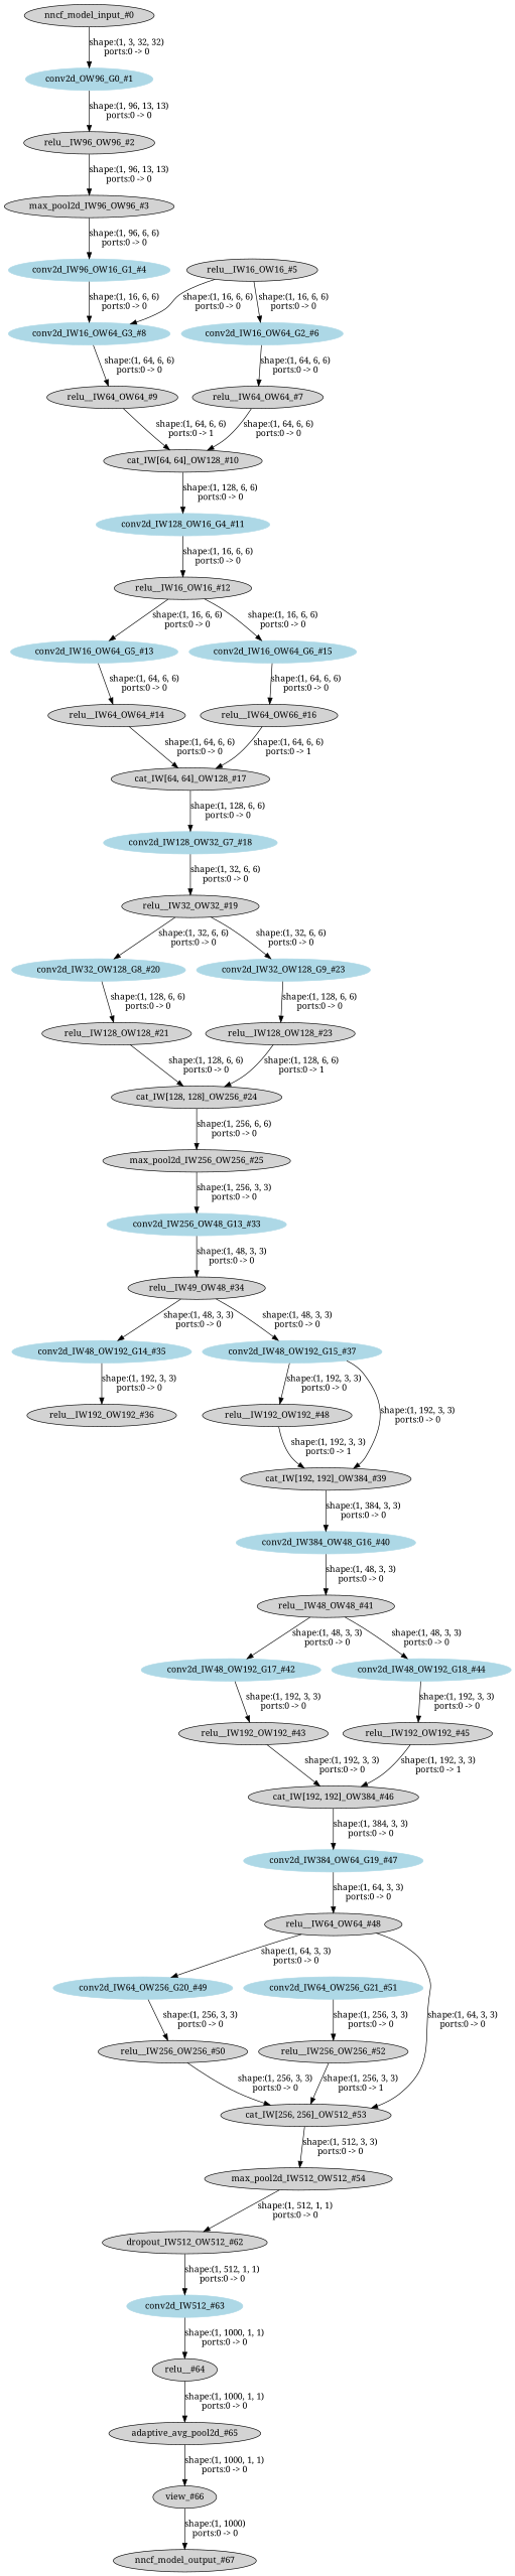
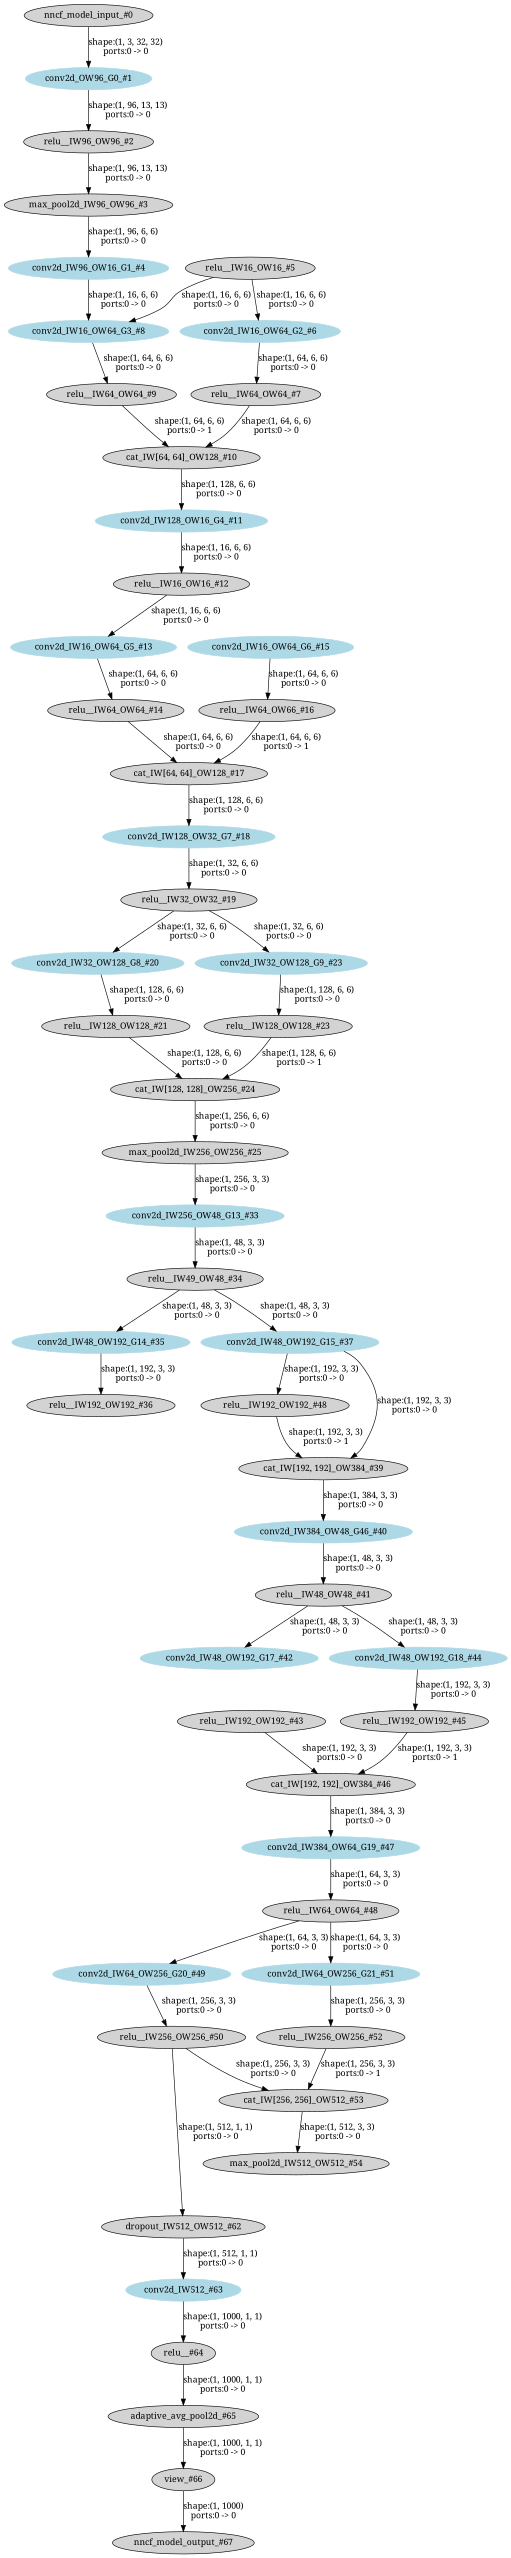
  strict digraph {
    fontname="Noto Serif"
    node [fontname="Noto Serif" style=filled type=conv2d]
    edge [fontname="Noto Serif" style=solid]
    n1 [label="nncf_model_input_#0" type=nncf_model_input]
    n2 [color=lightblue label="conv2d_OW96_G0_#1"]
    n3 [label="relu__IW96_OW96_#2" type=relu_]
    n4 [label="max_pool2d_IW96_OW96_#3" type=max_pool2d]
    n5 [color=lightblue label="conv2d_IW96_OW16_G1_#4"]
    n6 [color=lightblue label="conv2d_IW16_OW64_G3_#8"]
    n7 [label="relu__IW16_OW16_#5" type=relu_]
    n8 [color=lightblue label="conv2d_IW16_OW64_G2_#6"]
    n9 [label="relu__IW64_OW64_#7" type=relu_]
    n10 [label="relu__IW64_OW64_#9" type=relu_]
    n11 [label="cat_IW[64, 64]_OW128_#10" type=cat]
    n12 [color=lightblue label="conv2d_IW128_OW16_G4_#11"]
    n13 [label="relu__IW16_OW16_#12" type=relu_]
    n14 [color=lightblue label="conv2d_IW16_OW64_G5_#13"]
    n15 [color=lightblue label="conv2d_IW16_OW64_G6_#15"]
    n16 [label="relu__IW64_OW64_#14" type=relu_]
    n17 [label="relu__IW64_OW66_#16" type=relu_]
    n18 [label="cat_IW[64, 64]_OW128_#17" type=cat]
    n19 [color=lightblue label="conv2d_IW128_OW32_G7_#18"]
    n20 [label="relu__IW32_OW32_#19" type=relu_]
    n21 [color=lightblue label="conv2d_IW32_OW128_G8_#20"]
    n22 [color=lightblue label="conv2d_IW32_OW128_G9_#23"]
    n23 [label="relu__IW128_OW128_#21" type=relu_]
    n24 [label="relu__IW128_OW128_#23" type=relu_]
    n25 [label="cat_IW[128, 128]_OW256_#24" type=cat]
    n26 [label="max_pool2d_IW256_OW256_#25" type=max_pool2d]
    n27 [color=lightblue label="conv2d_IW256_OW48_G13_#33"]
    n28 [label="relu__IW49_OW48_#34" type=relu_]
    n29 [color=lightblue label="conv2d_IW48_OW192_G14_#35"]
    n30 [color=lightblue label="conv2d_IW48_OW192_G15_#37"]
    n31 [label="relu__IW192_OW192_#36" type=relu_]
    n32 [label="cat_IW[192, 192]_OW384_#39" type=cat]
    n33 [label="relu__IW192_OW192_#48" type=relu_]
-   n34 [color=lightblue label="conv2d_IW384_OW48_G16_#40"]
+   n34 [color=lightblue label="conv2d_IW384_OW48_G46_#40"]
    n35 [label="relu__IW48_OW48_#41" type=relu_]
    n36 [color=lightblue label="conv2d_IW48_OW192_G17_#42"]
    n37 [color=lightblue label="conv2d_IW48_OW192_G18_#44"]
    n38 [label="relu__IW192_OW192_#43" type=relu_]
    n39 [label="relu__IW192_OW192_#45" type=relu_]
    n40 [label="cat_IW[192, 192]_OW384_#46" type=cat]
    n41 [color=lightblue label="conv2d_IW384_OW64_G19_#47"]
    n42 [label="relu__IW64_OW64_#48" type=relu_]
    n43 [color=lightblue label="conv2d_IW64_OW256_G20_#49"]
    n44 [color=lightblue label="conv2d_IW64_OW256_G21_#51"]
    n45 [label="relu__IW256_OW256_#50" type=relu_]
    n46 [label="relu__IW256_OW256_#52" type=relu_]
    n47 [label="cat_IW[256, 256]_OW512_#53" type=cat]
    n48 [label="max_pool2d_IW512_OW512_#54" type=max_pool2d]
    n49 [label="dropout_IW512_OW512_#62" type=dropout]
    n50 [color=lightblue label="conv2d_IW512_#63"]
    n51 [label="relu__#64" type=relu_]
    n52 [label="adaptive_avg_pool2d_#65" type=adaptive_avg_pool2d]
    n53 [label="view_#66" type=view]
    n54 [label="nncf_model_output_#67" type=nncf_model_output]
    n1 -> n2 [label="shape:(1, 3, 32, 32)\nports:0 -> 0"]
    n2 -> n3 [label="shape:(1, 96, 13, 13)\nports:0 -> 0"]
    n3 -> n4 [label="shape:(1, 96, 13, 13)\nports:0 -> 0"]
    n4 -> n5 [label="shape:(1, 96, 6, 6)\nports:0 -> 0"]
    n5 -> n6 [label="shape:(1, 16, 6, 6)\nports:0 -> 0"]
    n6 -> n10 [label="shape:(1, 64, 6, 6)\nports:0 -> 0"]
    n7 -> n6 [label="shape:(1, 16, 6, 6)\nports:0 -> 0"]
    n7 -> n8 [label="shape:(1, 16, 6, 6)\nports:0 -> 0"]
    n8 -> n9 [label="shape:(1, 64, 6, 6)\nports:0 -> 0"]
    n9 -> n11 [label="shape:(1, 64, 6, 6)\nports:0 -> 0"]
    n10 -> n11 [label="shape:(1, 64, 6, 6)\nports:0 -> 1"]
    n11 -> n12 [label="shape:(1, 128, 6, 6)\nports:0 -> 0"]
    n12 -> n13 [label="shape:(1, 16, 6, 6)\nports:0 -> 0"]
    n13 -> n14 [label="shape:(1, 16, 6, 6)\nports:0 -> 0"]
-   n13 -> n15 [label="shape:(1, 16, 6, 6)\nports:0 -> 0"]
    n14 -> n16 [label="shape:(1, 64, 6, 6)\nports:0 -> 0"]
    n15 -> n17 [label="shape:(1, 64, 6, 6)\nports:0 -> 0"]
    n16 -> n18 [label="shape:(1, 64, 6, 6)\nports:0 -> 0"]
    n17 -> n18 [label="shape:(1, 64, 6, 6)\nports:0 -> 1"]
    n18 -> n19 [label="shape:(1, 128, 6, 6)\nports:0 -> 0"]
    n19 -> n20 [label="shape:(1, 32, 6, 6)\nports:0 -> 0"]
    n20 -> n21 [label="shape:(1, 32, 6, 6)\nports:0 -> 0"]
    n20 -> n22 [label="shape:(1, 32, 6, 6)\nports:0 -> 0"]
    n21 -> n23 [label="shape:(1, 128, 6, 6)\nports:0 -> 0"]
    n22 -> n24 [label="shape:(1, 128, 6, 6)\nports:0 -> 0"]
    n23 -> n25 [label="shape:(1, 128, 6, 6)\nports:0 -> 0"]
    n24 -> n25 [label="shape:(1, 128, 6, 6)\nports:0 -> 1"]
    n25 -> n26 [label="shape:(1, 256, 6, 6)\nports:0 -> 0"]
    n26 -> n27 [label="shape:(1, 256, 3, 3)\nports:0 -> 0"]
    n27 -> n28 [label="shape:(1, 48, 3, 3)\nports:0 -> 0"]
    n28 -> n29 [label="shape:(1, 48, 3, 3)\nports:0 -> 0"]
    n28 -> n30 [label="shape:(1, 48, 3, 3)\nports:0 -> 0"]
    n29 -> n31 [label="shape:(1, 192, 3, 3)\nports:0 -> 0"]
    n30 -> n32 [label="shape:(1, 192, 3, 3)\nports:0 -> 0"]
    n30 -> n33 [label="shape:(1, 192, 3, 3)\nports:0 -> 0"]
    n32 -> n34 [label="shape:(1, 384, 3, 3)\nports:0 -> 0"]
    n33 -> n32 [label="shape:(1, 192, 3, 3)\nports:0 -> 1"]
    n34 -> n35 [label="shape:(1, 48, 3, 3)\nports:0 -> 0"]
    n35 -> n36 [label="shape:(1, 48, 3, 3)\nports:0 -> 0"]
    n35 -> n37 [label="shape:(1, 48, 3, 3)\nports:0 -> 0"]
-   n36 -> n38 [label="shape:(1, 192, 3, 3)\nports:0 -> 0"]
    n37 -> n39 [label="shape:(1, 192, 3, 3)\nports:0 -> 0"]
    n38 -> n40 [label="shape:(1, 192, 3, 3)\nports:0 -> 0"]
    n39 -> n40 [label="shape:(1, 192, 3, 3)\nports:0 -> 1"]
    n40 -> n41 [label="shape:(1, 384, 3, 3)\nports:0 -> 0"]
    n41 -> n42 [label="shape:(1, 64, 3, 3)\nports:0 -> 0"]
    n42 -> n43 [label="shape:(1, 64, 3, 3)\nports:0 -> 0"]
-   n42 -> n47 [label="shape:(1, 64, 3, 3)\nports:0 -> 0"]
+   n42 -> n44 [label="shape:(1, 64, 3, 3)\nports:0 -> 0"]
    n43 -> n45 [label="shape:(1, 256, 3, 3)\nports:0 -> 0"]
    n44 -> n46 [label="shape:(1, 256, 3, 3)\nports:0 -> 0"]
    n45 -> n47 [label="shape:(1, 256, 3, 3)\nports:0 -> 0"]
    n46 -> n47 [label="shape:(1, 256, 3, 3)\nports:0 -> 1"]
    n47 -> n48 [label="shape:(1, 512, 3, 3)\nports:0 -> 0"]
-   n48 -> n49 [label="shape:(1, 512, 1, 1)\nports:0 -> 0"]
+   n45 -> n49 [label="shape:(1, 512, 1, 1)\nports:0 -> 0"]
    n49 -> n50 [label="shape:(1, 512, 1, 1)\nports:0 -> 0"]
    n50 -> n51 [label="shape:(1, 1000, 1, 1)\nports:0 -> 0"]
    n51 -> n52 [label="shape:(1, 1000, 1, 1)\nports:0 -> 0"]
    n52 -> n53 [label="shape:(1, 1000, 1, 1)\nports:0 -> 0"]
    n53 -> n54 [label="shape:(1, 1000)\nports:0 -> 0"]
  }
